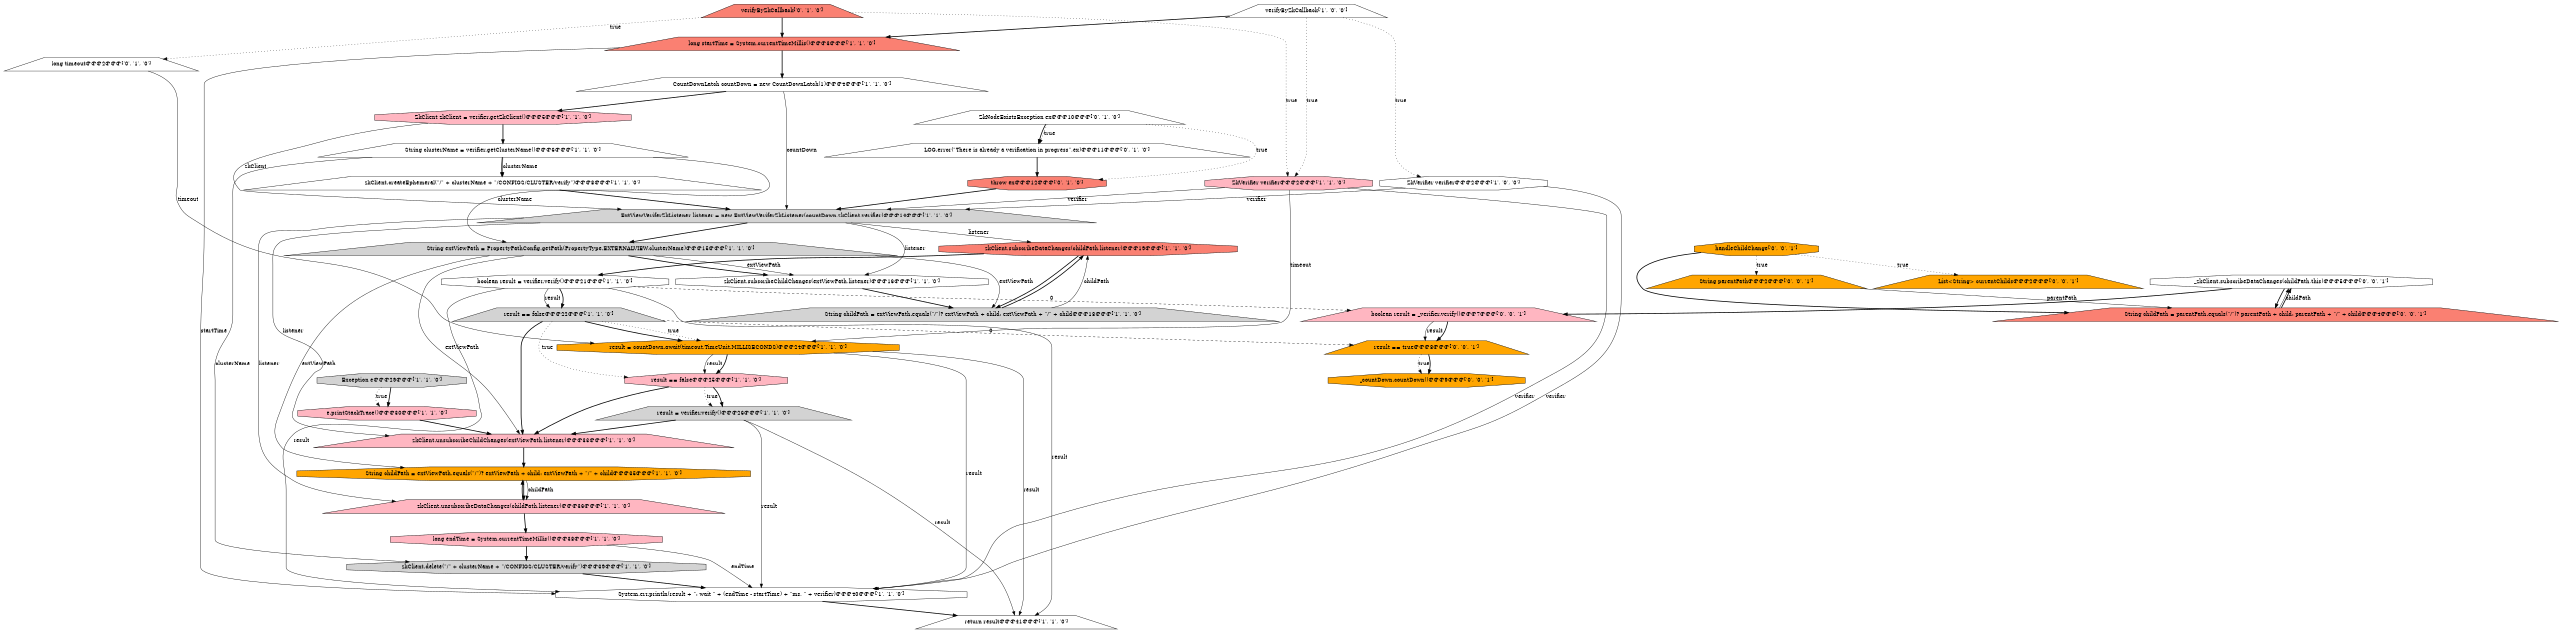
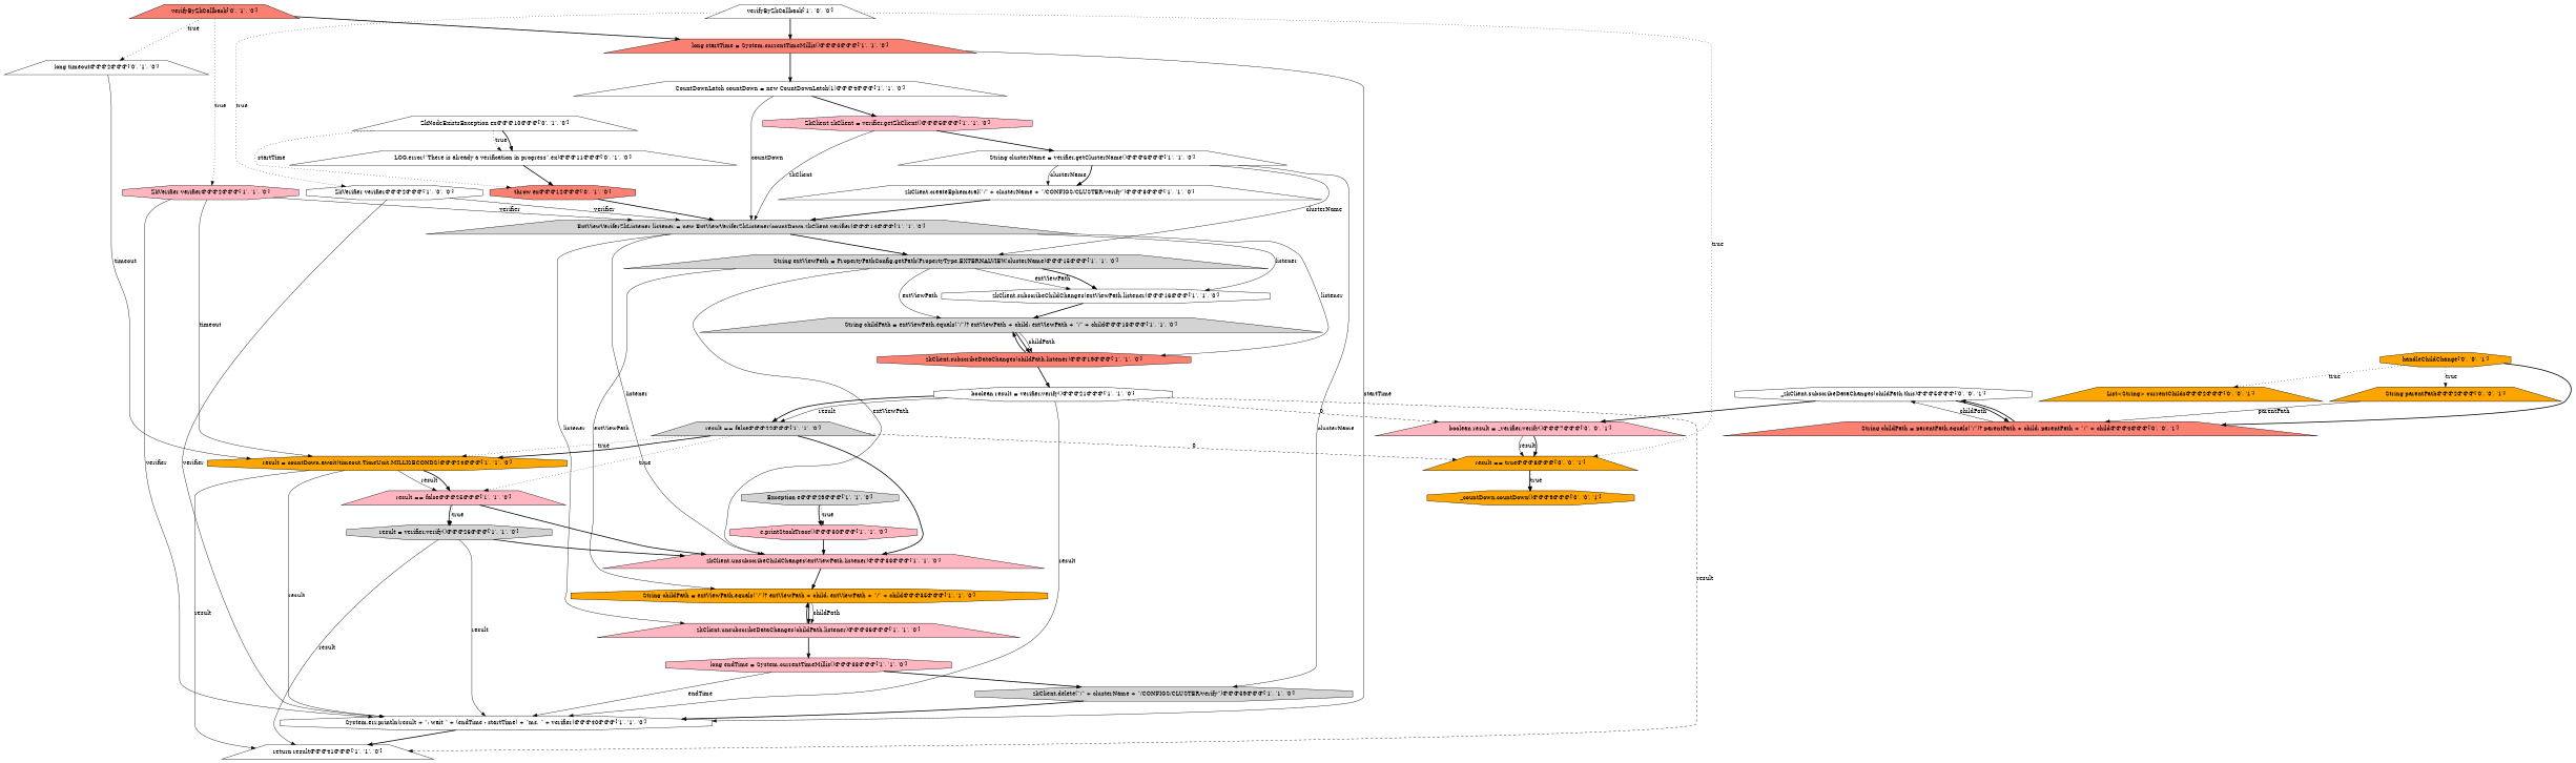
  digraph {
    node [fillcolor=white shape=trapezium style=filled]
    edge [style=bold]
    n1 [label="long timeout@@@2@@@['0', '1', '0']"]
    n2 [fillcolor=orange label="result = countDown.await(timeout,TimeUnit.MILLISECONDS)@@@24@@@['1', '1', '0']" shape=octagon]
-   n3 [fillcolor=lightpink label="result == false@@@25@@@['1', '1', '0']" shape=octagon]
+   n3 [fillcolor=lightpink label="result == false@@@25@@@['1', '1', '0']"]
    n4 [label="System.err.println(result + \": wait \" + (endTime - startTime) + \"ms, \" + verifier)@@@40@@@['1', '1', '0']" shape=octagon]
    n5 [label="return result@@@41@@@['1', '1', '0']"]
    n6 [fillcolor=lightgrey label="result == false@@@22@@@['1', '1', '0']"]
    n7 [fillcolor=lightpink label="zkClient.unsubscribeChildChanges(extViewPath,listener)@@@33@@@['1', '1', '0']"]
    n8 [fillcolor=orange label="result == true@@@8@@@['0', '0', '1']"]
    n9 [fillcolor=orange label="String childPath = extViewPath.equals(\"/\")? extViewPath + child: extViewPath + \"/\" + child@@@35@@@['1', '1', '0']" shape=octagon]
    n10 [fillcolor=orange label="_countDown.countDown()@@@9@@@['0', '0', '1']" shape=octagon]
-   n11 [fillcolor=lightgrey label="result = verifier.verify()@@@26@@@['1', '1', '0']"]
+   n11 [fillcolor=lightgrey label="result = verifier.verify()@@@26@@@['1', '1', '0']" shape=octagon]
    n12 [label="String clusterName = verifier.getClusterName()@@@6@@@['1', '1', '0']"]
    n13 [label="zkClient.createEphemeral(\"/\" + clusterName + \"/CONFIGS/CLUSTER/verify\")@@@8@@@['1', '1', '0']"]
    n14 [fillcolor=lightgrey label="zkClient.delete(\"/\" + clusterName + \"/CONFIGS/CLUSTER/verify\")@@@39@@@['1', '1', '0']" shape=octagon]
    n15 [fillcolor=lightgrey label="String extViewPath = PropertyPathConfig.getPath(PropertyType.EXTERNALVIEW,clusterName)@@@15@@@['1', '1', '0']"]
    n16 [fillcolor=lightgrey label="ExtViewVeriferZkListener listener = new ExtViewVeriferZkListener(countDown,zkClient,verifier)@@@14@@@['1', '1', '0']"]
    n17 [fillcolor=lightgrey label="String childPath = extViewPath.equals(\"/\")? extViewPath + child: extViewPath + \"/\" + child@@@18@@@['1', '1', '0']"]
    n18 [label="zkClient.subscribeChildChanges(extViewPath,listener)@@@16@@@['1', '1', '0']" shape=octagon]
    n19 [fillcolor=salmon label="zkClient.subscribeDataChanges(childPath,listener)@@@19@@@['1', '1', '0']" shape=octagon]
    n20 [fillcolor=lightpink label="zkClient.unsubscribeDataChanges(childPath,listener)@@@36@@@['1', '1', '0']"]
    n21 [label="verifyByZkCallback['1', '0', '0']"]
    n22 [fillcolor=lightpink label="ZkVerifier verifier@@@2@@@['1', '1', '0']" shape=octagon]
    n23 [label="ZkVerifier verifier@@@2@@@['1', '0', '0']" shape=octagon]
    n24 [fillcolor=salmon label="long startTime = System.currentTimeMillis()@@@3@@@['1', '1', '0']"]
    n25 [label="CountDownLatch countDown = new CountDownLatch(1)@@@4@@@['1', '1', '0']"]
    n26 [fillcolor=lightpink label="ZkClient zkClient = verifier.getZkClient()@@@5@@@['1', '1', '0']" shape=octagon]
    n27 [fillcolor=orange label="handleChildChange['0', '0', '1']" shape=octagon]
    n28 [fillcolor=orange label="List<String> currentChilds@@@2@@@['0', '0', '1']"]
    n29 [fillcolor=orange label="String parentPath@@@2@@@['0', '0', '1']"]
    n30 [fillcolor=salmon label="String childPath = parentPath.equals(\"/\")? parentPath + child: parentPath + \"/\" + child@@@4@@@['0', '0', '1']"]
    n31 [label="_zkClient.subscribeDataChanges(childPath,this)@@@5@@@['0', '0', '1']" shape=octagon]
    n32 [label="boolean result = verifier.verify()@@@21@@@['1', '1', '0']" shape=octagon]
    n33 [fillcolor=salmon label="throw ex@@@12@@@['0', '1', '0']" shape=octagon]
    n34 [fillcolor=lightgrey label="Exception e@@@29@@@['1', '1', '0']" shape=octagon]
    n35 [fillcolor=lightpink label="e.printStackTrace()@@@30@@@['1', '1', '0']" shape=octagon]
    n36 [fillcolor=lightpink label="long endTime = System.currentTimeMillis()@@@38@@@['1', '1', '0']" shape=octagon]
    n37 [fillcolor=lightpink label="boolean result = _verifier.verify()@@@7@@@['0', '0', '1']"]
    n38 [label="ZkNodeExistsException ex@@@10@@@['0', '1', '0']"]
    n39 [label="LOG.error(\"There is already a verification in progress\",ex)@@@11@@@['0', '1', '0']"]
    n40 [fillcolor=salmon label="verifyByZkCallback['0', '1', '0']"]
    n1 -> n2 [label=timeout style=solid]
    n2 -> n3 [label=result style=solid]
    n2 -> n3
    n2 -> n4 [label=result style=solid]
    n2 -> n5 [label=result style=solid]
    n3 -> n7
    n3 -> n11 [label=true style=dotted]
    n3 -> n11
    n4 -> n5
    n6 -> n2 [label=true style=dotted]
    n6 -> n2
    n6 -> n3 [label=true style=dotted]
    n6 -> n7
    n6 -> n8 [label=0 style=dashed]
    n7 -> n9
    n8 -> n10 [label=true style=dotted]
    n8 -> n10
    n9 -> n20
    n9 -> n20 [label=childPath style=solid]
    n11 -> n4 [label=result style=solid]
    n11 -> n5 [label=result style=solid]
    n11 -> n7
    n12 -> n13 [label=clusterName style=solid]
    n12 -> n13
    n12 -> n14 [label=clusterName style=solid]
    n12 -> n15 [label=clusterName style=solid]
    n13 -> n16
    n14 -> n4
    n15 -> n7 [label=extViewPath style=solid]
    n15 -> n9 [label=extViewPath style=solid]
    n15 -> n17 [label=extViewPath style=solid]
    n15 -> n18 [label=extViewPath style=solid]
    n15 -> n18
    n16 -> n7 [label=listener style=solid]
    n16 -> n15
    n16 -> n18 [label=listener style=solid]
    n16 -> n19 [label=listener style=solid]
    n16 -> n20 [label=listener style=solid]
    n17 -> n19
    n17 -> n19 [label=childPath style=solid]
    n18 -> n17
    n19 -> n17
    n19 -> n32
    n20 -> n9
    n20 -> n36
-   n21 -> n22 [label=true style=dotted]
+   n21 -> n8 [label=true style=dotted]
    n21 -> n23 [label=true style=dotted]
    n21 -> n24
    n22 -> n2 [label=timeout style=solid]
    n22 -> n4 [label=verifier style=solid]
    n22 -> n16 [label=verifier style=solid]
    n23 -> n4 [label=verifier style=solid]
    n23 -> n16 [label=verifier style=solid]
    n24 -> n4 [label=startTime style=solid]
    n24 -> n25
    n25 -> n16 [label=countDown style=solid]
    n25 -> n26
    n26 -> n12
    n26 -> n16 [label=zkClient style=solid]
    n27 -> n28 [label=true style=dotted]
    n27 -> n29 [label=true style=dotted]
    n27 -> n30
    n29 -> n30 [label=parentPath style=solid]
    n30 -> n31
    n30 -> n31 [label=childPath style=solid]
    n31 -> n30
    n31 -> n37
    n32 -> n4 [label=result style=solid]
-   n32 -> n5 [label=result style=solid]
+   n32 -> n5 [label=result style=dashed]
    n32 -> n6
    n32 -> n6 [label=result style=solid]
    n32 -> n37 [label=0 style=dashed]
    n33 -> n16
    n34 -> n35
    n34 -> n35 [label=true style=dotted]
    n35 -> n7
    n36 -> n4 [label=endTime style=solid]
    n36 -> n14
    n37 -> n8 [label=result style=solid]
    n37 -> n8
-   n38 -> n33 [label=true style=dotted]
+   n38 -> n33 [label=startTime style=dotted]
    n38 -> n39 [label=true style=dotted]
    n38 -> n39
    n39 -> n33
    n40 -> n1 [label=true style=dotted]
    n40 -> n22 [label=true style=dotted]
    n40 -> n24
  }
